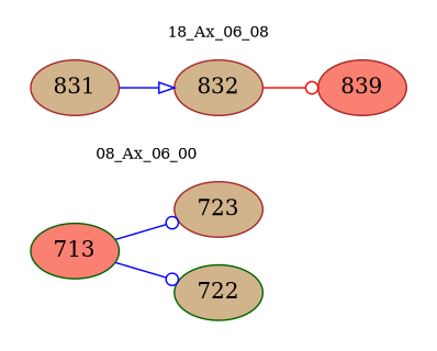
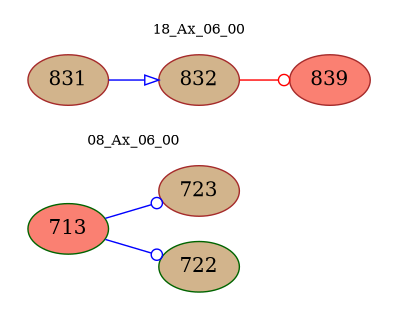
  digraph {
    rankdir=LR
    node [color=brown fillcolor=tan style=filled]
    edge [arrowhead=odot color=blue]
    n1 [color=darkgreen fillcolor=salmon label=713]
    n2 [color=darkgreen label=722]
    n3 [label=723]
    n4 [label=831]
    n5 [fillcolor=salmon label=839]
    n6 [label=832]
    subgraph cluster_1 {
      color=white
      fontsize=10
      label="08_Ax_06_00"
      n1
      n2
      n3
    }
    subgraph cluster_2 {
      color=white
      fontsize=10
-     label="18_Ax_06_08"
+     label="18_Ax_06_00"
      n4
      n5
      n6
    }
    n1 -> n2
    n1 -> n3
    n4 -> n6 [arrowhead=onormal]
    n6 -> n5 [color=red]
  }
